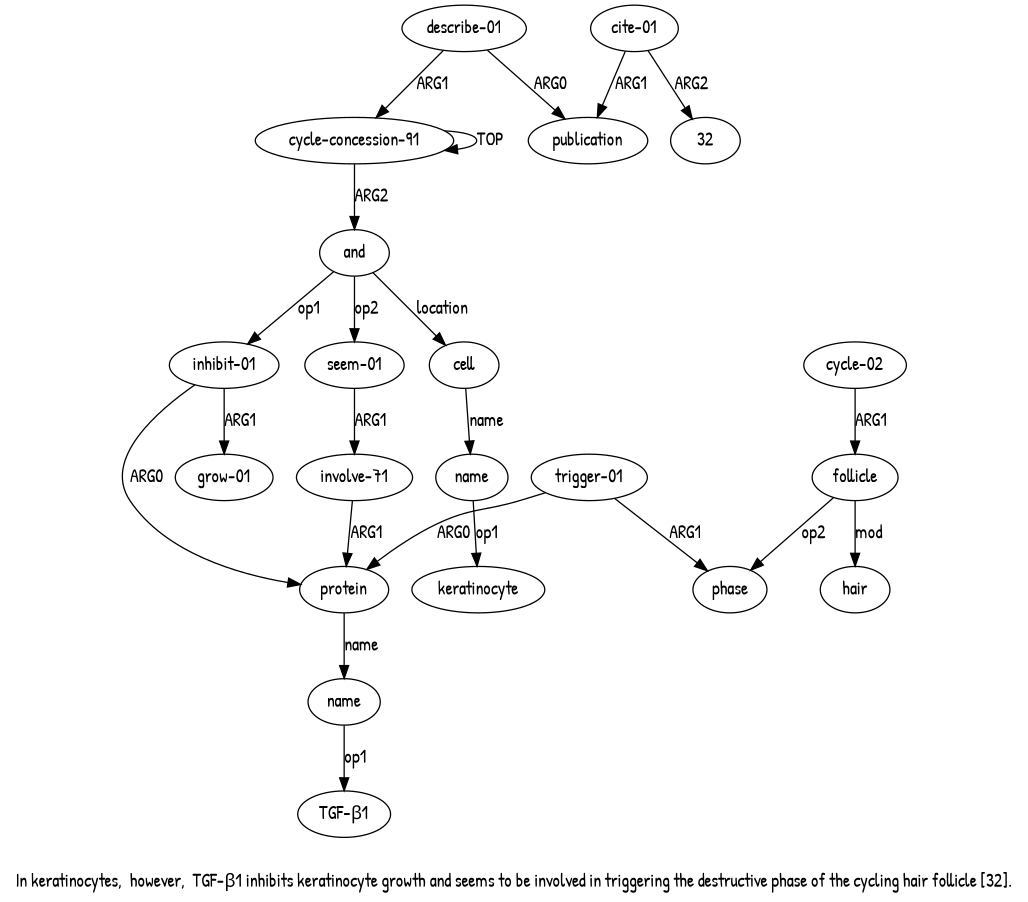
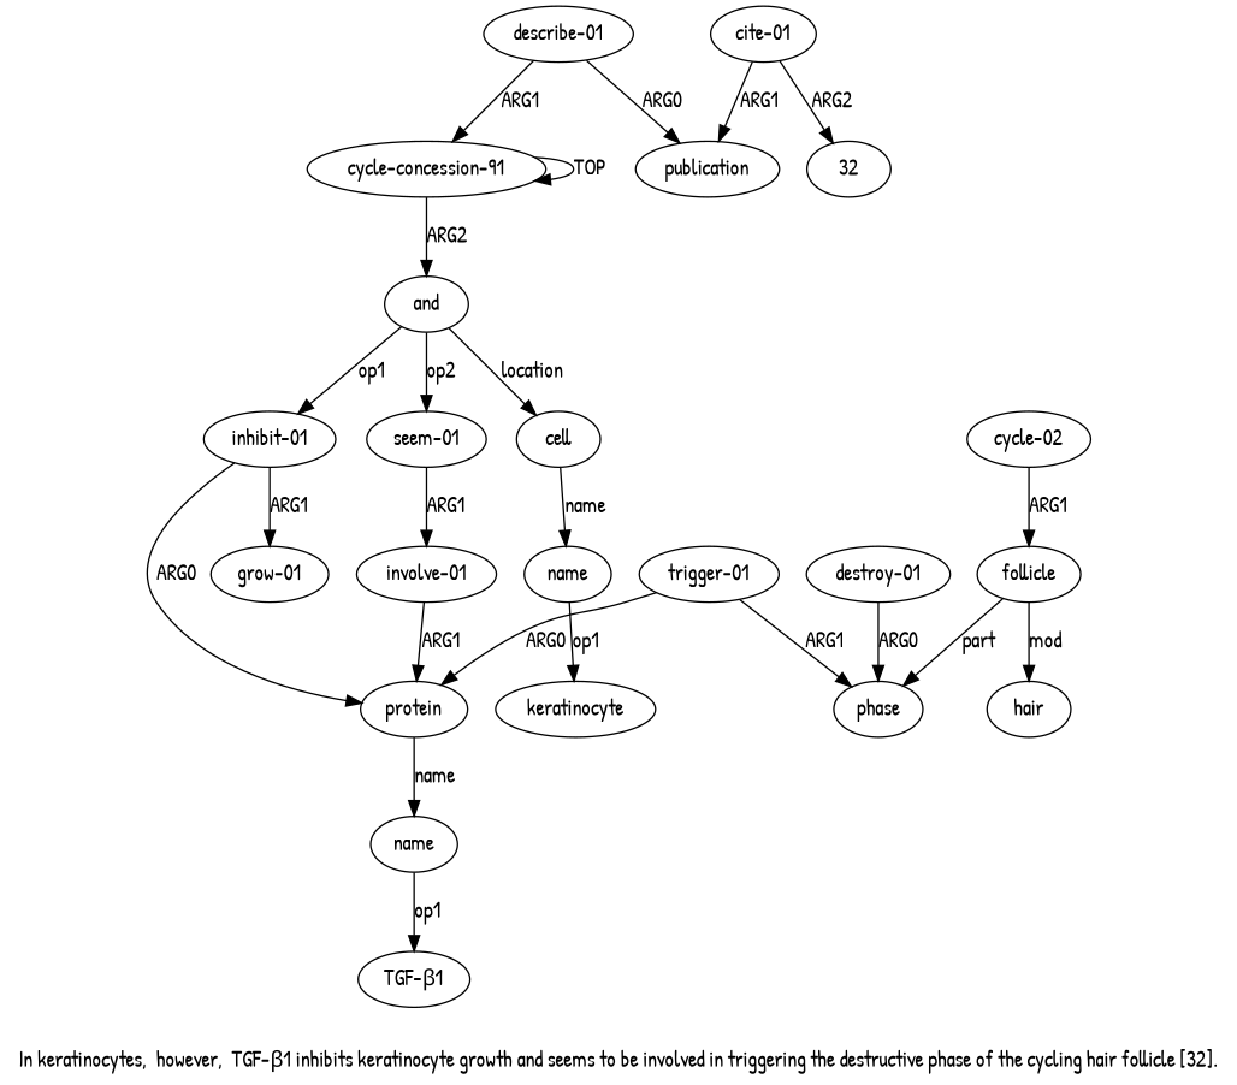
  digraph {
    fontname="Patrick Hand"
    label="In keratinocytes,  however,  TGF-β1 inhibits keratinocyte growth and seems to be involved in triggering the destructive phase of the cycling hair follicle [32]."
    node [color=black fontname="Patrick Hand" gold_ind=-1 gold_label=name test_ind=-1 test_label=name]
    edge [color=black fontname="Patrick Hand" gold_label=ARG1 test_label=ARG1]
    n1 [gold_label="TGF-β1" label="TGF-β1" test_label="TGF-β1"]
    n2 [gold_label=32 label=32 test_label=32]
    n3 [gold_ind=15 gold_label="cycle-02" label="cycle-02" test_ind=15 test_label="cycle-02"]
    n4 [gold_ind=13 gold_label=follicle label=follicle test_ind=13 test_label=follicle]
    n5 [gold_ind=14 gold_label=hair label=hair test_ind=14 test_label=hair]
    n6 [gold_ind=11 gold_label=phase label=phase test_ind=11 test_label=phase]
    n7 [gold_ind=17 gold_label=publication label=publication test_ind=17 test_label=publication]
    n8 [gold_ind=16 gold_label="describe-01" label="describe-01" test_ind=16 test_label="describe-01"]
    n9 [gold_ind=0 gold_label="have-concession-91" label="cycle-concession-91" test_ind=0 test_label="have-concession-91"]
    n10 [gold_ind=1 gold_label=and label=and test_ind=1 test_label=and]
    n11 [gold_ind=2 gold_label="inhibit-01" label="inhibit-01" test_ind=2 test_label="inhibit-01"]
    n12 [gold_ind=6 gold_label=cell label=cell test_ind=6 test_label=cell]
    n13 [gold_ind=8 gold_label="seem-01" label="seem-01" test_ind=8 test_label="seem-01"]
    n14 [gold_ind=10 gold_label="trigger-01" label="trigger-01" test_ind=10 test_label="trigger-01"]
    n15 [gold_ind=3 gold_label=protein label=protein test_ind=3 test_label=protein]
    n16 [gold_ind=4 label=name test_ind=4]
+   n17 [gold_ind=12 gold_label="destroy-01" label="destroy-01" test_ind=12 test_label="destroy-01"]
    n18 [gold_ind=18 gold_label="cite-01" label="cite-01" test_ind=18 test_label="cite-01"]
    n19 [gold_ind=5 gold_label="grow-01" label="grow-01" test_ind=5 test_label="grow-01"]
    n20 [gold_ind=7 label=name test_ind=7]
-   n21 [gold_ind=9 gold_label="involve-01" label="involve-71" test_ind=9 test_label="involve-01"]
+   n21 [gold_ind=9 gold_label="involve-01" label="involve-01" test_ind=9 test_label="involve-01"]
    n22 [gold_label=keratinocyte label=keratinocyte test_label=keratinocyte]
    n3 -> n4 [label=ARG1]
    n4 -> n5 [gold_label=mod label=mod test_label=mod]
-   n4 -> n6 [gold_label=part label=op2 test_label=part]
+   n4 -> n6 [gold_label=part label=part test_label=part]
    n8 -> n7 [gold_label=ARG0 label=ARG0 test_label=ARG0]
    n8 -> n9 [label=ARG1]
    n9 -> n9 [gold_label=TOP label=TOP test_label=TOP]
    n9 -> n10 [gold_label=ARG2 label=ARG2 test_label=ARG2]
    n10 -> n11 [gold_label=op1 label=op1 test_label=op1]
    n10 -> n12 [gold_label=location label=location test_label=location]
    n10 -> n13 [gold_label=op2 label=op2 test_label=op2]
    n11 -> n15 [gold_label=ARG0 label=ARG0 test_label=ARG0]
    n11 -> n19 [label=ARG1]
    n12 -> n20 [gold_label=name label=name test_label=name]
    n13 -> n21 [label=ARG1]
    n14 -> n6 [label=ARG1]
    n14 -> n15 [gold_label=ARG0 label=ARG0 test_label=ARG0]
    n15 -> n16 [gold_label=name label=name test_label=name]
    n16 -> n1 [gold_label=op1 label=op1 test_label=op1]
+   n17 -> n6 [gold_label=ARG0 label=ARG0 test_label=ARG0]
    n18 -> n2 [gold_label=ARG2 label=ARG2 test_label=ARG2]
    n18 -> n7 [label=ARG1]
    n20 -> n22 [gold_label=op1 label=op1 test_label=op1]
    n21 -> n15 [label=ARG1]
  }
